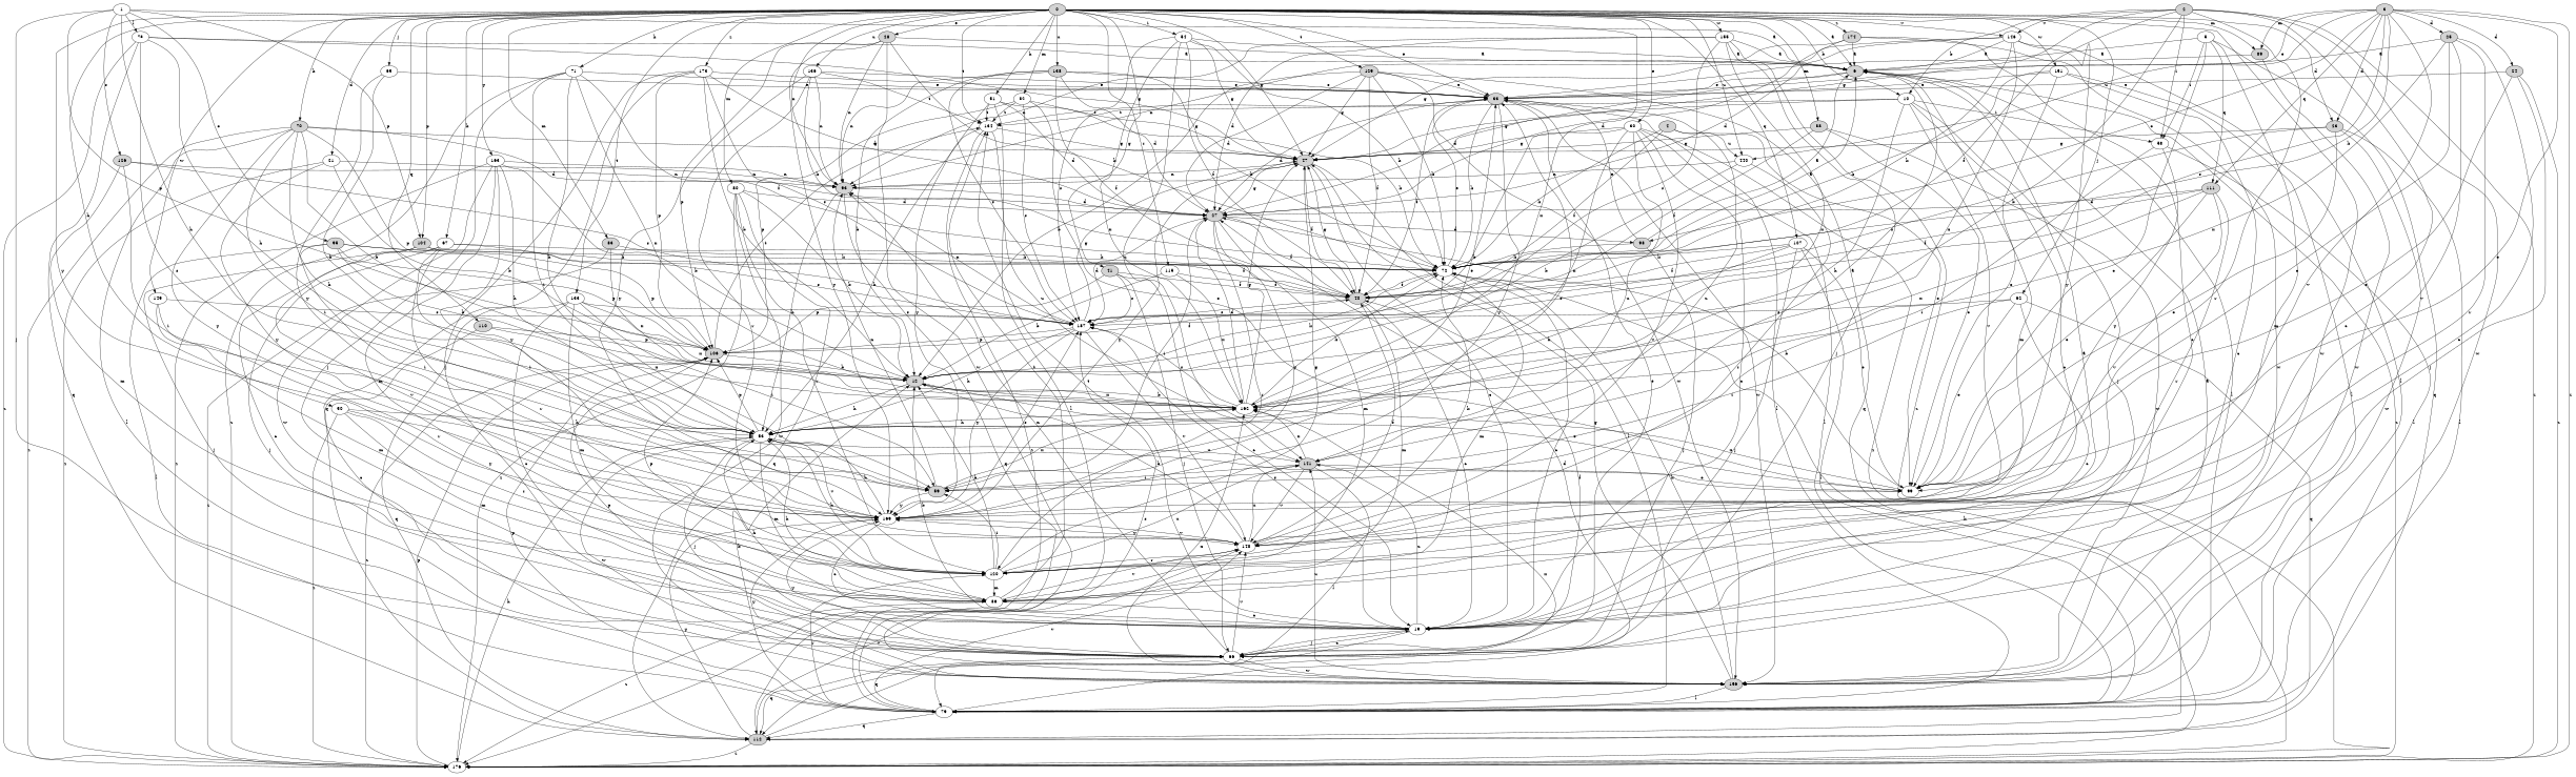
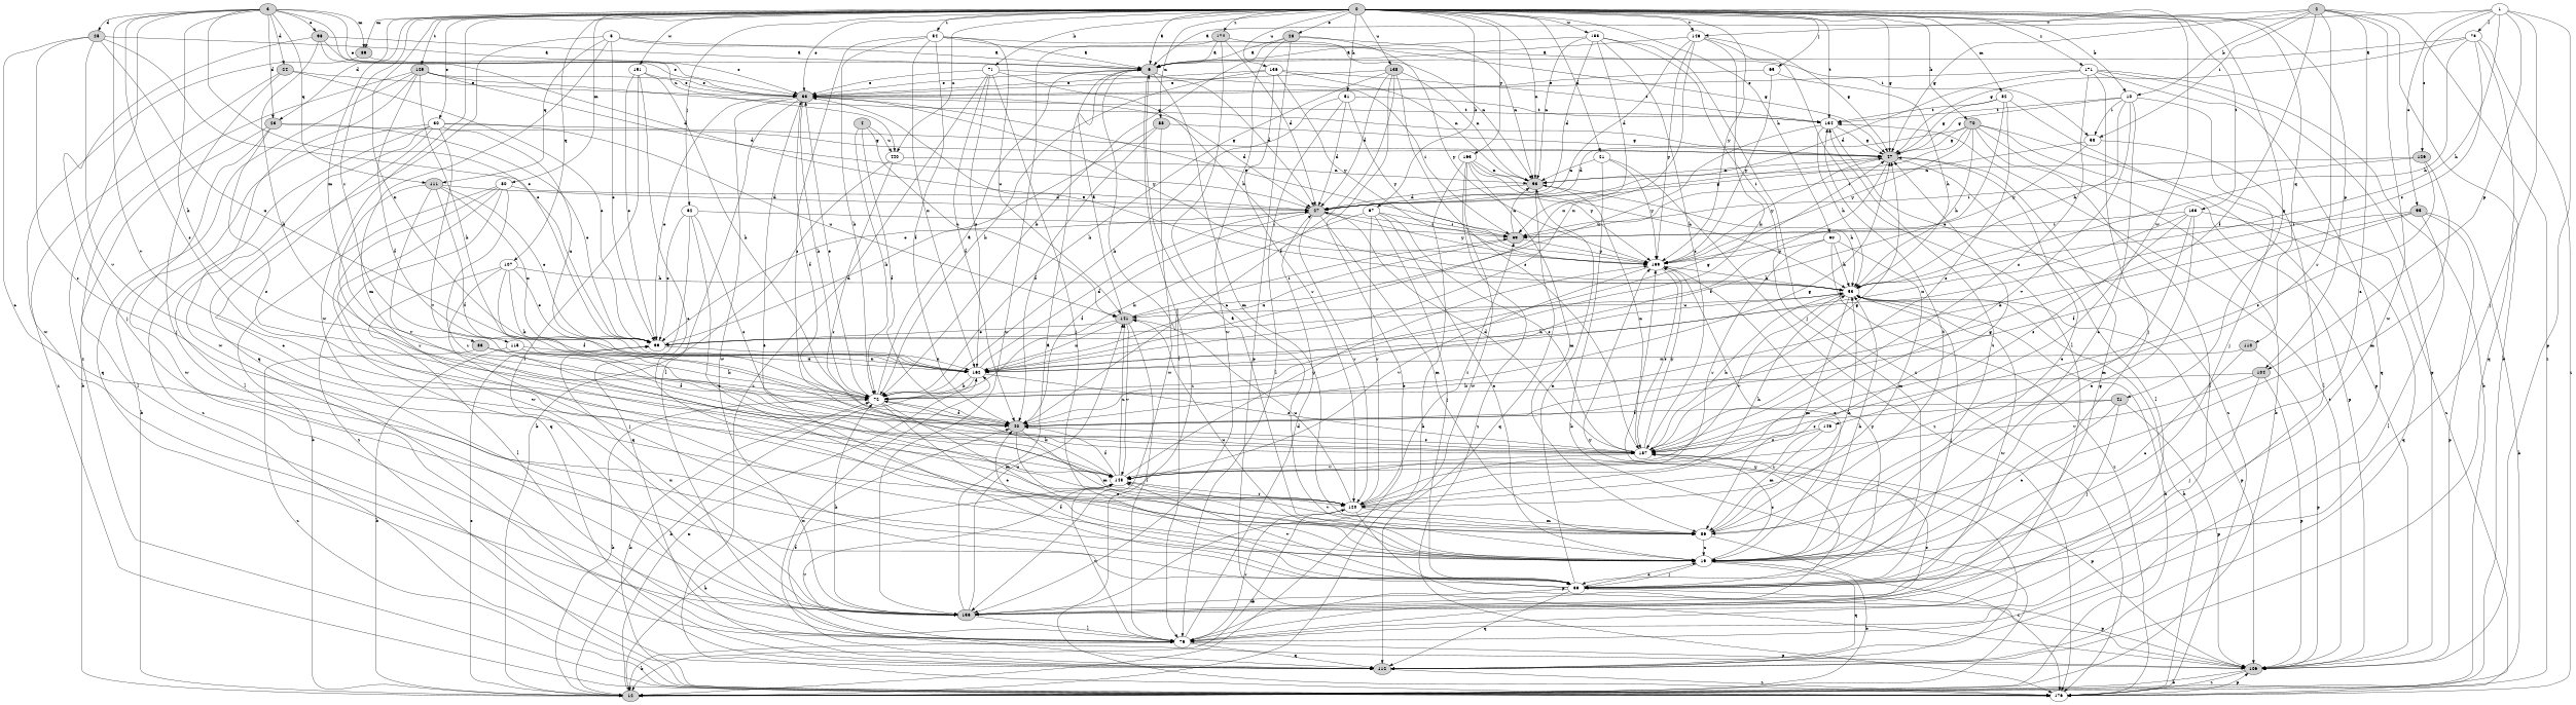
  strict digraph {
    node [fillcolor=white style=filled]
    0 [fillcolor=lightgrey]
    6 [fillcolor=lightgrey]
    10
    21
    23 [fillcolor=lightgrey]
    28 [fillcolor=lightgrey]
    30
    33 [fillcolor=lightgrey]
    41 [fillcolor=lightgrey]
    47 [fillcolor=lightgrey]
    50
    51
    54
    62
    65
    67
    70 [fillcolor=lightgrey]
    71
    80
    82
    83 [fillcolor=lightgrey]
    n22 [fillcolor=lightgrey label=89]
    88 [fillcolor=lightgrey]
    93 [fillcolor=lightgrey]
    104 [fillcolor=lightgrey]
    107
    110 [fillcolor=lightgrey]
    115
    129 [fillcolor=lightgrey]
    133
    134
    136
    138 [fillcolor=lightgrey]
    n34 [label=440]
    146
    149
    151
    155
    156 [fillcolor=lightgrey]
    162
    163
    169
-   173
+   173 [label=171]
    174 [fillcolor=lightgrey]
    176
    86
    27 [fillcolor=lightgrey]
    79
    53
    66
    19
    58
    148
    12 [fillcolor=lightgrey]
    99
    n56 [label=187]
    106 [fillcolor=lightgrey]
    72
    141 [fillcolor=lightgrey]
    40 [fillcolor=lightgrey]
    120
    112 [fillcolor=lightgrey]
    59 [fillcolor=lightgrey]
    1
    78
    95 [fillcolor=lightgrey]
    126 [fillcolor=lightgrey]
    2 [fillcolor=lightgrey]
    3 [fillcolor=lightgrey]
    24 [fillcolor=lightgrey]
    25 [fillcolor=lightgrey]
    98 [fillcolor=lightgrey]
    111 [fillcolor=lightgrey]
    4 [fillcolor=lightgrey]
    5
    0 -> 6 [label=a]
    0 -> 10 [label=b]
    0 -> 21 [label=d]
    0 -> 23 [label=d]
    0 -> 28 [label=e]
    0 -> 30 [label=e]
    0 -> 33 [label=e]
    0 -> 41 [label=g]
    0 -> 47 [label=g]
    0 -> 50 [label=h]
    0 -> 51 [label=h]
    0 -> 54 [label=i]
    0 -> 62 [label=j]
    0 -> 65 [label=j]
    0 -> 67 [label=k]
    0 -> 70 [label=k]
    0 -> 71 [label=k]
    0 -> 80 [label=m]
    0 -> 82 [label=m]
    0 -> 83 [label=m]
    0 -> n22 [label=m]
    0 -> 88 [label=n]
    0 -> 93 [label=n]
    0 -> 104 [label=p]
    0 -> 107 [label=q]
    0 -> 110 [label=q]
    0 -> 115 [label=r]
    0 -> 129 [label=t]
    0 -> 133 [label=t]
    0 -> 134 [label=t]
    0 -> 136 [label=u]
    0 -> 138 [label=u]
    0 -> n34 [label=u]
    0 -> 146 [label=v]
    0 -> 149 [label=w]
    0 -> 151 [label=w]
    0 -> 155 [label=w]
    0 -> 156 [label=w]
    0 -> 162 [label=x]
    0 -> 163 [label=y]
    0 -> 169 [label=y]
    0 -> 173 [label=z]
    0 -> 174 [label=z]
    6 -> 33 [label=e]
    6 -> 176 [label=z]
    6 -> 86 [label=m]
    6 -> 27 [label=d]
    6 -> 79 [label=l]
    10 -> 47 [label=g]
    10 -> 134 [label=t]
    10 -> 53 [label=h]
    10 -> 66 [label=j]
    10 -> 19 [label=c]
    10 -> 58 [label=i]
    10 -> 148 [label=v]
    21 -> 93 [label=n]
    21 -> 169 [label=y]
    21 -> 176 [label=z]
    21 -> 12 [label=b]
    23 -> 47 [label=g]
    23 -> 156 [label=w]
    23 -> 79 [label=l]
    23 -> 99 [label=o]
    23 -> n56 [label=s]
    28 -> 6 [label=a]
    28 -> 93 [label=n]
    28 -> 156 [label=w]
    28 -> 169 [label=y]
    28 -> 106 [label=p]
    28 -> 72 [label=k]
    30 -> 47 [label=g]
    30 -> 162 [label=x]
    30 -> 176 [label=z]
    30 -> 79 [label=l]
    30 -> 19 [label=c]
    30 -> 148 [label=v]
    30 -> 12 [label=b]
    30 -> 141 [label=u]
    33 -> 134 [label=t]
    33 -> 156 [label=w]
    33 -> 169 [label=y]
    33 -> 27 [label=d]
    33 -> 79 [label=l]
    33 -> 99 [label=o]
    33 -> 72 [label=k]
    33 -> 40 [label=f]
    41 -> 66 [label=j]
    41 -> 19 [label=c]
    41 -> n56 [label=s]
    41 -> 106 [label=p]
    41 -> 40 [label=f]
    47 -> 93 [label=n]
    47 -> 169 [label=y]
    47 -> 79 [label=l]
    47 -> 19 [label=c]
    47 -> 40 [label=f]
    50 -> 169 [label=y]
    50 -> 176 [label=z]
    50 -> 86 [label=m]
    50 -> 53 [label=h]
    50 -> 120 [label=r]
    51 -> 134 [label=t]
    51 -> 169 [label=y]
    51 -> 27 [label=d]
    51 -> 79 [label=l]
    51 -> 72 [label=k]
    54 -> 6 [label=a]
    54 -> 47 [label=g]
    54 -> 162 [label=x]
    54 -> n56 [label=s]
    54 -> 72 [label=k]
    54 -> 141 [label=u]
    54 -> 40 [label=f]
    62 -> 19 [label=c]
    62 -> 99 [label=o]
    62 -> n56 [label=s]
    62 -> 112 [label=q]
    62 -> 59 [label=i]
    65 -> 33 [label=e]
    65 -> 169 [label=y]
    65 -> 53 [label=h]
    67 -> 66 [label=j]
    67 -> 19 [label=c]
    67 -> n56 [label=s]
    67 -> 72 [label=k]
    67 -> 120 [label=r]
    67 -> 59 [label=i]
    70 -> 47 [label=g]
    70 -> 169 [label=y]
    70 -> 176 [label=z]
    70 -> 27 [label=d]
    70 -> 79 [label=l]
    70 -> 53 [label=h]
    70 -> 12 [label=b]
    70 -> 106 [label=p]
    70 -> 59 [label=i]
    71 -> 33 [label=e]
    71 -> 162 [label=x]
    71 -> 176 [label=z]
    71 -> 53 [label=h]
    71 -> 66 [label=j]
    71 -> 40 [label=f]
    71 -> 59 [label=i]
    80 -> 156 [label=w]
    80 -> 176 [label=z]
    80 -> 27 [label=d]
    80 -> 12 [label=b]
    80 -> 120 [label=r]
    80 -> 112 [label=q]
    82 -> 47 [label=g]
    82 -> 134 [label=t]
    82 -> 99 [label=o]
    82 -> n56 [label=s]
    82 -> 106 [label=p]
    83 -> 162 [label=x]
    83 -> 176 [label=z]
    83 -> 72 [label=k]
    n22 -> 33 [label=e]
    n22 -> 156 [label=w]
    88 -> 47 [label=g]
    88 -> 156 [label=w]
    88 -> 99 [label=o]
    88 -> 40 [label=f]
    93 -> 27 [label=d]
    93 -> 53 [label=h]
    93 -> 112 [label=q]
    104 -> 66 [label=j]
    104 -> 148 [label=v]
    104 -> 106 [label=p]
    104 -> 72 [label=k]
    107 -> 79 [label=l]
    107 -> 53 [label=h]
    107 -> 66 [label=j]
    107 -> 99 [label=o]
    107 -> 72 [label=k]
    107 -> 40 [label=f]
    110 -> 162 [label=x]
    110 -> 19 [label=c]
    110 -> 106 [label=p]
    115 -> 162 [label=x]
    115 -> 12 [label=b]
    115 -> 40 [label=f]
    129 -> 33 [label=e]
    129 -> 47 [label=g]
    129 -> 156 [label=w]
    129 -> 27 [label=d]
    129 -> 12 [label=b]
    129 -> 72 [label=k]
    129 -> 40 [label=f]
    129 -> 112 [label=q]
    133 -> 162 [label=x]
    133 -> 86 [label=m]
    133 -> 19 [label=c]
    133 -> n56 [label=s]
    133 -> 112 [label=q]
    133 -> 59 [label=i]
    134 -> 47 [label=g]
    134 -> 176 [label=z]
    134 -> 53 [label=h]
    134 -> 141 [label=u]
    136 -> 33 [label=e]
    136 -> 93 [label=n]
    136 -> 134 [label=t]
    136 -> 169 [label=y]
    136 -> 72 [label=k]
    136 -> 120 [label=r]
    138 -> 33 [label=e]
    138 -> 93 [label=n]
    138 -> 27 [label=d]
    138 -> 12 [label=b]
    138 -> n56 [label=s]
    138 -> 72 [label=k]
    138 -> 40 [label=f]
    n34 -> 93 [label=n]
    n34 -> 12 [label=b]
    n34 -> 120 [label=r]
    146 -> 6 [label=a]
    146 -> 47 [label=g]
    146 -> 162 [label=x]
    146 -> 169 [label=y]
    146 -> 27 [label=d]
    146 -> 79 [label=l]
    146 -> 72 [label=k]
    149 -> 86 [label=m]
    149 -> n56 [label=s]
    149 -> 120 [label=r]
    151 -> 33 [label=e]
    151 -> 79 [label=l]
    151 -> 19 [label=c]
    151 -> 99 [label=o]
    151 -> 72 [label=k]
    155 -> 6 [label=a]
    155 -> 93 [label=n]
    155 -> 162 [label=x]
    155 -> 176 [label=z]
    155 -> 27 [label=d]
    155 -> 66 [label=j]
    155 -> n56 [label=s]
    156 -> 6 [label=a]
    156 -> 47 [label=g]
-   156 -> 162 [label=x]
+   156 -> 99 [label=x]
    156 -> 169 [label=y]
    156 -> 79 [label=l]
    156 -> 72 [label=k]
    156 -> 141 [label=u]
    162 -> 47 [label=g]
    162 -> 27 [label=d]
    162 -> 53 [label=h]
    162 -> 12 [label=b]
    162 -> n56 [label=s]
    162 -> 72 [label=k]
    163 -> 93 [label=n]
    163 -> 156 [label=w]
    163 -> 169 [label=y]
    163 -> 176 [label=z]
    163 -> 86 [label=m]
    163 -> 53 [label=h]
    163 -> 12 [label=b]
    169 -> 53 [label=h]
    169 -> 19 [label=c]
    169 -> 148 [label=v]
    169 -> n56 [label=s]
    173 -> 33 [label=e]
    173 -> 27 [label=d]
    173 -> 66 [label=j]
    173 -> 12 [label=b]
    173 -> n56 [label=s]
    173 -> 106 [label=p]
    173 -> 112 [label=q]
    174 -> 6 [label=a]
    174 -> 93 [label=n]
    174 -> 156 [label=w]
    174 -> 27 [label=d]
    174 -> 19 [label=c]
    176 -> 53 [label=h]
    176 -> 106 [label=p]
    176 -> 72 [label=k]
    86 -> 134 [label=t]
    86 -> 176 [label=z]
    86 -> 53 [label=h]
    86 -> 19 [label=c]
    86 -> 148 [label=v]
    27 -> 47 [label=g]
    27 -> 169 [label=y]
    27 -> 86 [label=m]
    27 -> 40 [label=f]
    27 -> 120 [label=r]
    27 -> 59 [label=i]
    79 -> 27 [label=d]
    79 -> 148 [label=v]
    79 -> 12 [label=b]
    79 -> n56 [label=s]
    79 -> 106 [label=p]
    79 -> 120 [label=r]
    79 -> 112 [label=q]
    53 -> 33 [label=e]
    53 -> 156 [label=w]
    53 -> 86 [label=m]
    53 -> 66 [label=j]
    53 -> 148 [label=v]
    53 -> 106 [label=p]
    53 -> 141 [label=u]
    66 -> 33 [label=e]
    66 -> 93 [label=n]
    66 -> 156 [label=w]
    66 -> 169 [label=y]
    66 -> 19 [label=c]
    66 -> 148 [label=v]
    66 -> 106 [label=p]
    66 -> 40 [label=f]
    66 -> 112 [label=q]
    19 -> 6 [label=a]
    19 -> 134 [label=t]
    19 -> 53 [label=h]
    19 -> 66 [label=j]
    19 -> 12 [label=b]
    19 -> n56 [label=s]
    19 -> 141 [label=u]
    19 -> 112 [label=q]
    58 -> 169 [label=y]
    58 -> 79 [label=l]
    58 -> 59 [label=i]
    148 -> 169 [label=y]
    148 -> 12 [label=b]
    148 -> 72 [label=k]
    148 -> 141 [label=u]
    148 -> 40 [label=f]
    148 -> 120 [label=r]
    12 -> 162 [label=x]
    12 -> 53 [label=h]
    12 -> 99 [label=o]
    12 -> 72 [label=k]
    99 -> 162 [label=x]
-   99 -> 27 [label=b]
+   99 -> 27 [label=d]
    n56 -> 47 [label=g]
    n56 -> 93 [label=n]
    n56 -> 169 [label=y]
    n56 -> 27 [label=d]
    n56 -> 53 [label=h]
    n56 -> 148 [label=v]
    n56 -> 106 [label=p]
    106 -> 134 [label=t]
    106 -> 176 [label=z]
    106 -> 12 [label=b]
    106 -> 40 [label=f]
    72 -> 6 [label=a]
    72 -> 33 [label=e]
    72 -> 86 [label=m]
    72 -> 19 [label=c]
    72 -> 40 [label=f]
    141 -> 6 [label=a]
    141 -> 162 [label=x]
    141 -> 79 [label=l]
    141 -> 148 [label=v]
    141 -> 99 [label=o]
    141 -> 59 [label=i]
    40 -> 47 [label=g]
    40 -> 86 [label=m]
    40 -> 19 [label=c]
    40 -> n56 [label=s]
    120 -> 47 [label=g]
    120 -> 86 [label=m]
    120 -> 53 [label=h]
    120 -> 12 [label=b]
    120 -> 106 [label=p]
    120 -> 141 [label=u]
    120 -> 59 [label=i]
    112 -> 162 [label=x]
    112 -> 169 [label=y]
    112 -> 176 [label=z]
    112 -> 148 [label=v]
    59 -> 33 [label=e]
    59 -> 93 [label=n]
    59 -> 162 [label=x]
    59 -> 169 [label=y]
    1 -> 6 [label=a]
    1 -> 104 [label=p]
    1 -> 53 [label=h]
    1 -> 66 [label=j]
    1 -> 106 [label=p]
    1 -> 78 [label=l]
    1 -> 95 [label=o]
    1 -> 126 [label=s]
    78 -> 6 [label=a]
    78 -> 47 [label=g]
    78 -> 176 [label=z]
    78 -> 53 [label=h]
    78 -> 99 [label=s]
    78 -> 112 [label=q]
    95 -> 79 [label=l]
    95 -> 12 [label=b]
    95 -> 106 [label=p]
    95 -> 72 [label=k]
    95 -> 40 [label=f]
    95 -> 59 [label=i]
    126 -> 93 [label=n]
    126 -> 86 [label=m]
    126 -> n56 [label=s]
    126 -> 59 [label=i]
    2 -> 10 [label=b]
    2 -> 47 [label=g]
    2 -> 146 [label=v]
    2 -> 156 [label=w]
    2 -> 176 [label=z]
    2 -> 19 [label=c]
    2 -> 58 [label=i]
    2 -> 12 [label=b]
    2 -> 40 [label=f]
    2 -> 120 [label=r]
    3 -> 23 [label=d]
    3 -> 33 [label=e]
    3 -> n22 [label=m]
    3 -> n34 [label=u]
    3 -> 176 [label=z]
    3 -> 148 [label=v]
    3 -> 99 [label=o]
    3 -> n56 [label=s]
    3 -> 72 [label=k]
    3 -> 24 [label=d]
    3 -> 25 [label=d]
    3 -> 98 [label=o]
    3 -> 111 [label=q]
    24 -> 33 [label=e]
    24 -> 176 [label=z]
    24 -> 66 [label=j]
    24 -> 99 [label=o]
    25 -> 6 [label=a]
    25 -> 162 [label=x]
    25 -> 19 [label=c]
    25 -> 148 [label=v]
    25 -> 99 [label=o]
    25 -> 120 [label=r]
    98 -> 6 [label=a]
    98 -> 33 [label=e]
-   27 -> 98 [label=d]
+   98 -> 27 [label=d]
    98 -> 66 [label=j]
    98 -> 72 [label=k]
    111 -> 162 [label=x]
    111 -> 27 [label=d]
    111 -> 148 [label=v]
    111 -> 99 [label=o]
    111 -> 40 [label=f]
    111 -> 120 [label=r]
    4 -> n34 [label=u]
    4 -> 72 [label=k]
    4 -> 141 [label=u]
    4 -> 40 [label=f]
    5 -> 6 [label=a]
    5 -> 86 [label=m]
    5 -> 58 [label=i]
    5 -> 99 [label=o]
    5 -> 112 [label=q]
    5 -> 111 [label=q]
  }
